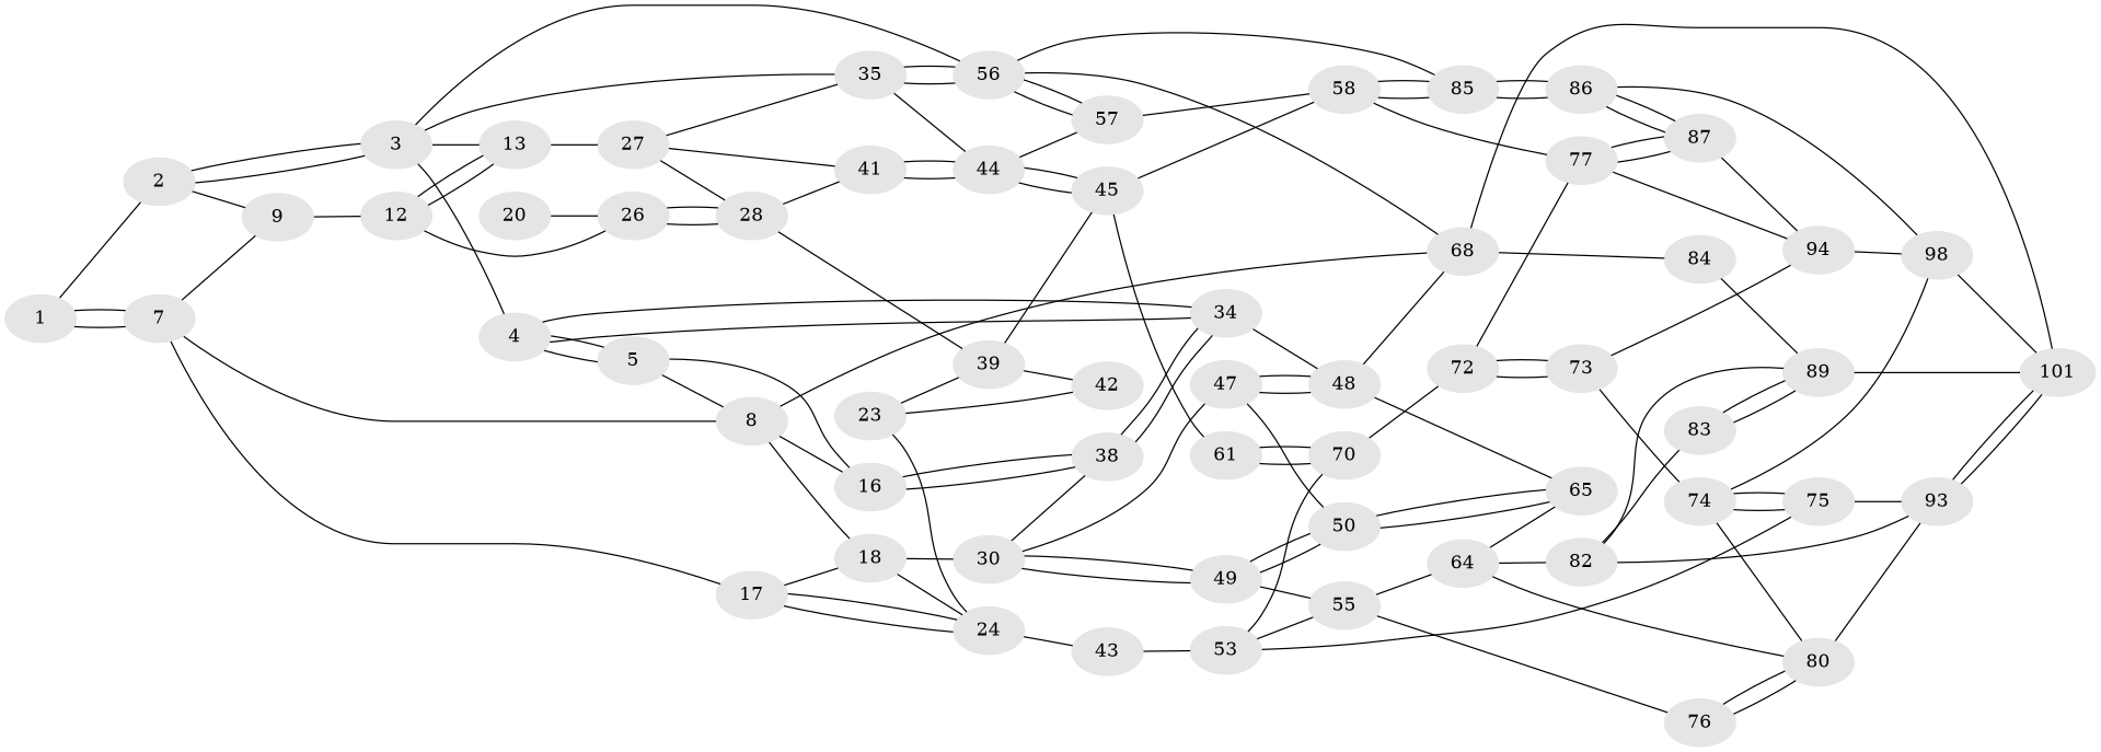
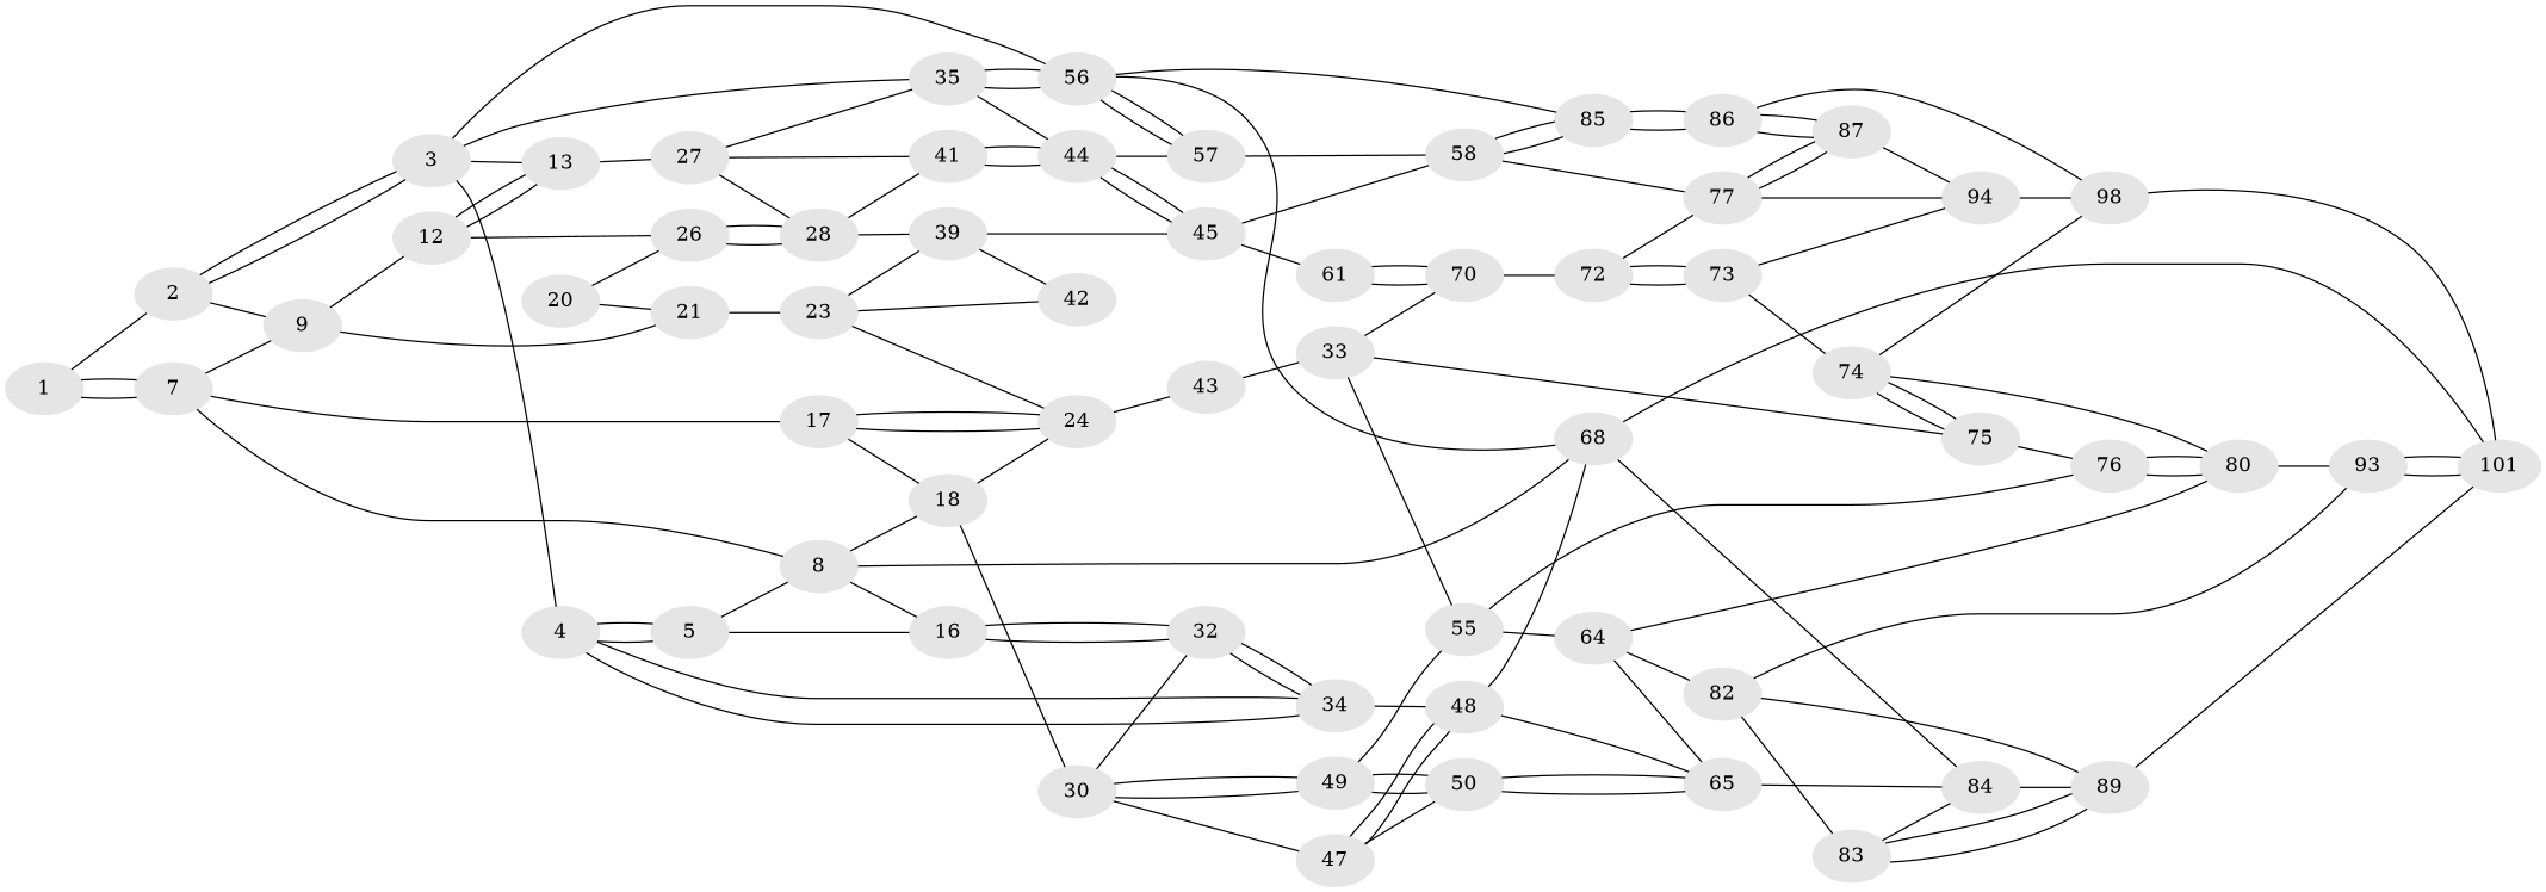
  graph {
    rankdir=LR
    node [color=gray90 style=filled]
    1
    2
    7 [super="+11"]
    3 [super="+14"]
    9 [super="+10"]
    8 [super="+15"]
    17
    4
    13
    35 [super="+36"]
    56 [super="+62"]
    12 [super="+19"]
+   21 [super="+22"]
    5 [super="+6"]
    34
    27 [super="+37"]
    44 [super="+51"]
    68 [super="+69"]
    57
    85
    16
    48 [super="+66"]
    84 [super="+88"]
    101 [super="+102"]
    18 [super="+29"]
-   32 [label=38]
+   32
    24 [super="+33"]
    30 [super="+31"]
    26
    23 [super="+40"]
    20 [super="+25"]
    28 [super="+38"]
    41
    43 [super="+52"]
    47
    49
    39 [super="+46"]
    42
    45 [super="+60"]
-   53 [super="+54"]
+   53 [super="+54" label=33]
    50
    55 [super="+63"]
    65 [super="+67"]
    61
    58 [super="+59"]
    70 [super="+71"]
    75
    77 [super="+78"]
    64 [super="+81"]
    76
    72 [super="+79"]
    80 [super="+92"]
    82 [super="+90"]
    86 [super="+100"]
    94 [super="+95"]
    87 [super="+97"]
    93
    83
    89 [super="+91"]
    73
    74 [super="+96"]
    98 [super="+99"]
    1 -- 2
    1 -- 7
    1 -- 7
    2 -- 3
    2 -- 3
    2 -- 9
    7 -- 9
    7 -- 8
    7 -- 17
    3 -- 4
    3 -- 13
    3 -- 35
    3 -- 56
    9 -- 12
+   9 -- 21
    8 -- 68
    8 -- 16
    8 -- 18
    17 -- 18
    17 -- 24
    17 -- 24
    4 -- 5
    4 -- 5
    4 -- 34
    4 -- 34
    13 -- 27
    35 -- 56
    35 -- 56
    35 -- 44
    56 -- 68
    56 -- 57
    56 -- 57
    56 -- 85
    12 -- 13
    12 -- 13
    12 -- 26
+   21 -- 23
    5 -- 8
    5 -- 16
    34 -- 48
    27 -- 35
    27 -- 28
    27 -- 41
    44 -- 57
    44 -- 45
    44 -- 45
    68 -- 84
    68 -- 101
    57 -- 58
    85 -- 86
    85 -- 86
    16 -- 32
    16 -- 32
    48 -- 68
    48 -- 65
    84 -- 89
    18 -- 24
    18 -- 30
    32 -- 34
    32 -- 34
    24 -- 43
    30 -- 32
    30 -- 47
    30 -- 49
    30 -- 49
    26 -- 28
    26 -- 28
    23 -- 24
    23 -- 39
    23 -- 42
+   20 -- 21 [weight=2]
    20 -- 26
    28 -- 41
    28 -- 39
    41 -- 44
    41 -- 44
    43 -- 53
    47 -- 48
    47 -- 48
    47 -- 50
    49 -- 50
    49 -- 50
    49 -- 55
    39 -- 42
    39 -- 45
    45 -- 61
    45 -- 58
    53 -- 55
    53 -- 70
    53 -- 75
    50 -- 65
    50 -- 65
    55 -- 64
    55 -- 76
+   65 -- 84
    61 -- 70
    61 -- 70
    58 -- 85
    58 -- 85
    58 -- 77
    70 -- 72 [weight=2]
-   75 -- 93
+   75 -- 76
    77 -- 94
    77 -- 87
    77 -- 87
    64 -- 65
    64 -- 80
    64 -- 82
    76 -- 80
    76 -- 80
    72 -- 77
    72 -- 73
    72 -- 73
    80 -- 93
    82 -- 93
    82 -- 83
    82 -- 89
    86 -- 87 [weight=2]
    86 -- 87
    86 -- 98
    94 -- 98
    87 -- 94
    93 -- 101
    93 -- 101
+   83 -- 84
    83 -- 89
    83 -- 89
    89 -- 101
    73 -- 94
    73 -- 74
    74 -- 75
    74 -- 75
    74 -- 80
    74 -- 98
    98 -- 101
  }
